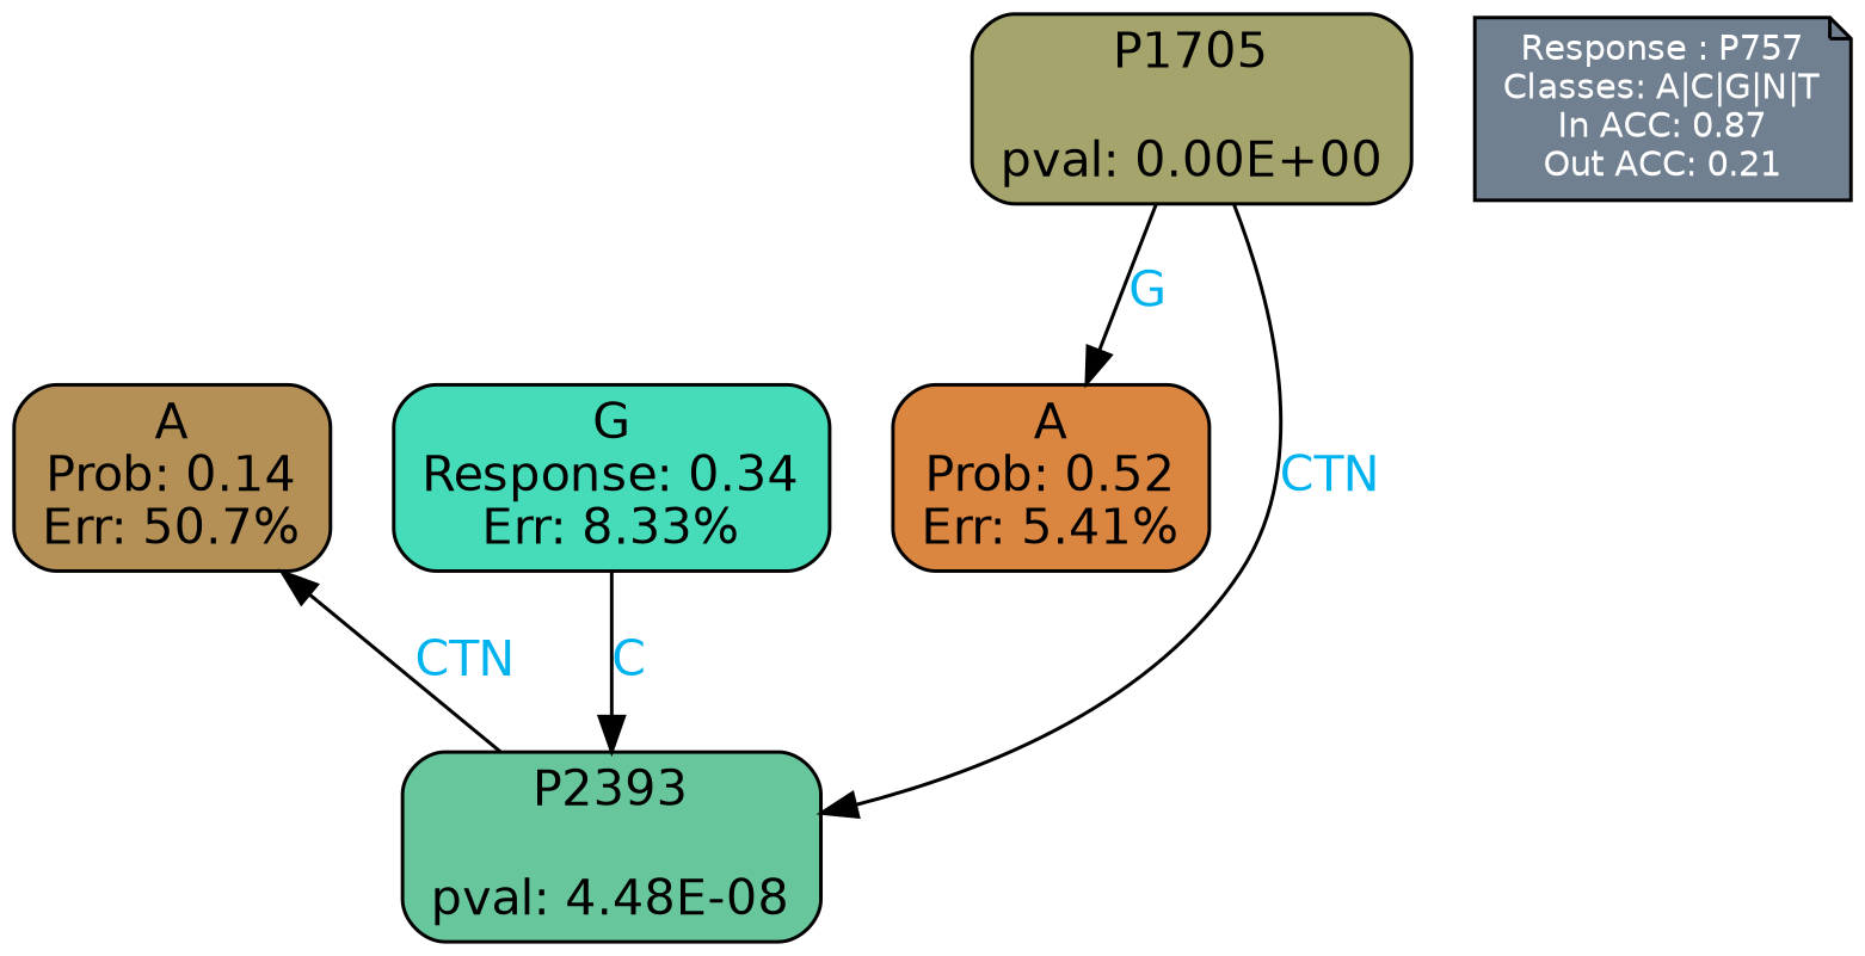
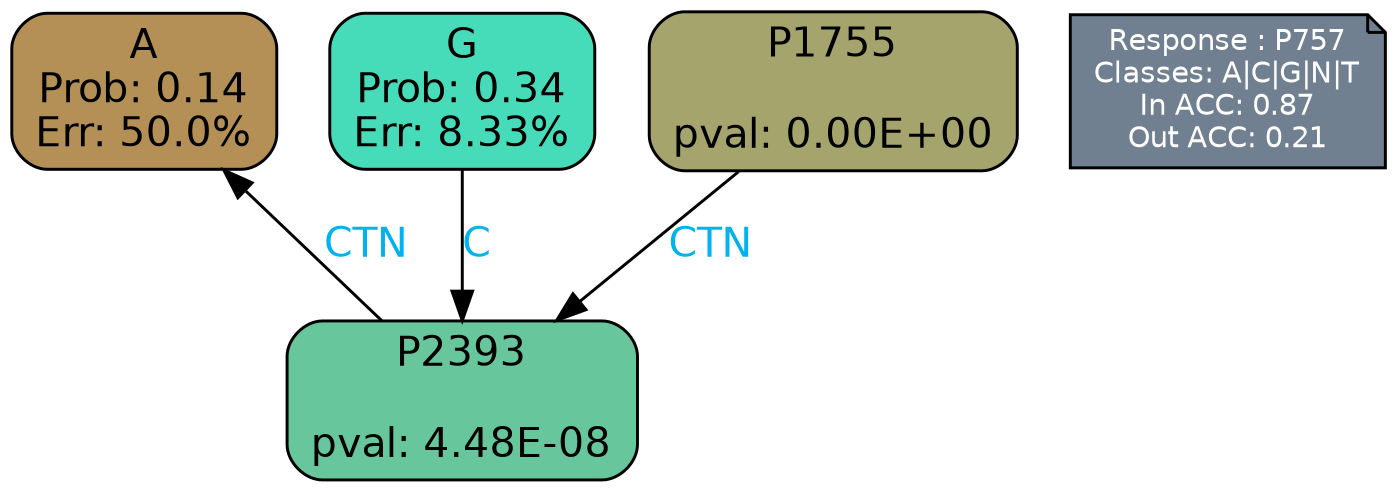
  digraph {
    ranksep=equally
    splines=polylines
    node [color=black fontname=helvetica shape=box style="filled, rounded"]
    edge [fontcolor=deepskyblue2 fontname=helvetica]
-   n1 [fillcolor="#b49057" label="A\nProb: 0.14\nErr: 50.7%"]
-   n2 [fillcolor="#47dcb9" label="G\nResponse: 0.34\nErr: 8.33%"]
-   n3 [fillcolor="#db8640" label="A\nProb: 0.52\nErr: 5.41%"]
+   n1 [fillcolor="#b49057" label="A\nProb: 0.14\nErr: 50.0%"]
+   n2 [fillcolor="#47dcb9" label="G\nProb: 0.34\nErr: 8.33%"]
    n4 [align=left fillcolor=slategray fontcolor=white fontsize=10 label="Response : P757\nClasses: A|C|G|N|T\nIn ACC: 0.87\nOut ACC: 0.21\n" shape=note style=filled]
-   n5 [fillcolor="#a4a46c" label="P1705\n\npval: 0.00E+00"]
+   n5 [fillcolor="#a4a46c" label="P1755\n\npval: 0.00E+00"]
    n6 [fillcolor="#67c69c" label="P2393\n\npval: 4.48E-08"]
    subgraph sub_1 {
      rank=same
      n1
      n2
-     n3
    }
    subgraph sub_2 {
      rank=same
      n4
      n5
    }
    n2 -> n6 [label=C]
-   n5 -> n3 [label=G]
    n5 -> n6 [label=CTN]
    n6 -> n1 [label=CTN]
  }
